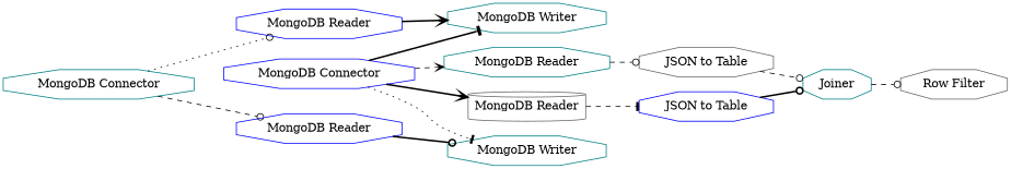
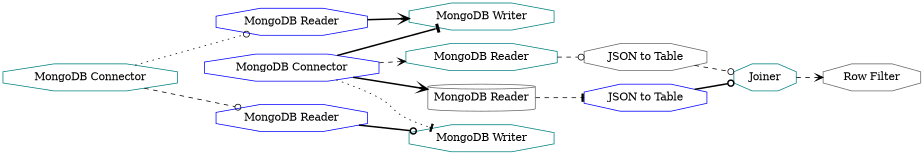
  digraph {
    rankdir=LR
    node [color=teal shape=octagon]
    edge [arrowhead=odot style=dashed]
    n1 [label=Joiner]
    n2 [color=gray40 label="Row Filter"]
    n3 [color=blue label="JSON to Table"]
    n4 [label="MongoDB Connector"]
    n5 [color=blue label="MongoDB Reader"]
    n6 [color=blue label="MongoDB Reader"]
    n7 [label="MongoDB Writer"]
    n8 [label="MongoDB Writer"]
    n9 [label="MongoDB Reader"]
    n10 [color=gray40 label="JSON to Table"]
    n11 [color=blue label="MongoDB Connector"]
    n12 [color=gray40 label="MongoDB Reader" shape=cylinder]
-   n1 -> n2
+   n1 -> n2 [arrowhead=vee]
    n3 -> n1 [style=bold]
    n4 -> n5 [style=dotted]
    n4 -> n6
    n5 -> n7 [arrowhead=vee style=bold]
    n6 -> n8 [style=bold]
    n9 -> n10
    n10 -> n1
    n11 -> n7 [arrowhead=tee style=bold]
    n11 -> n8 [arrowhead=tee style=dotted]
    n11 -> n9 [arrowhead=vee]
    n11 -> n12 [arrowhead=vee style=bold]
    n12 -> n3 [arrowhead=tee]
  }
